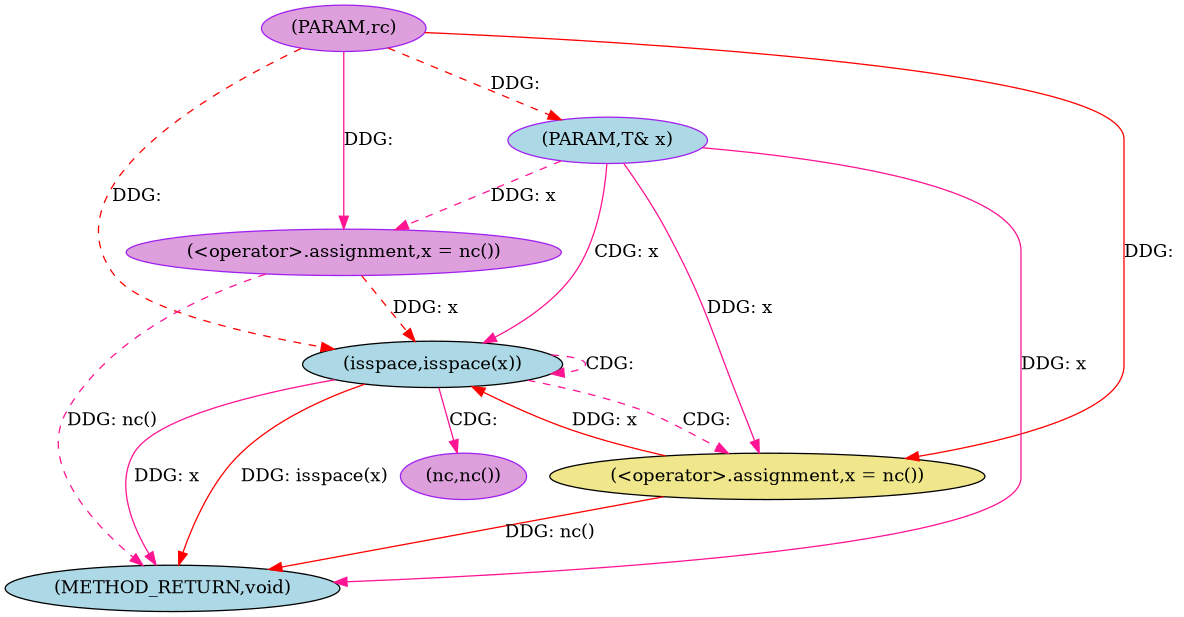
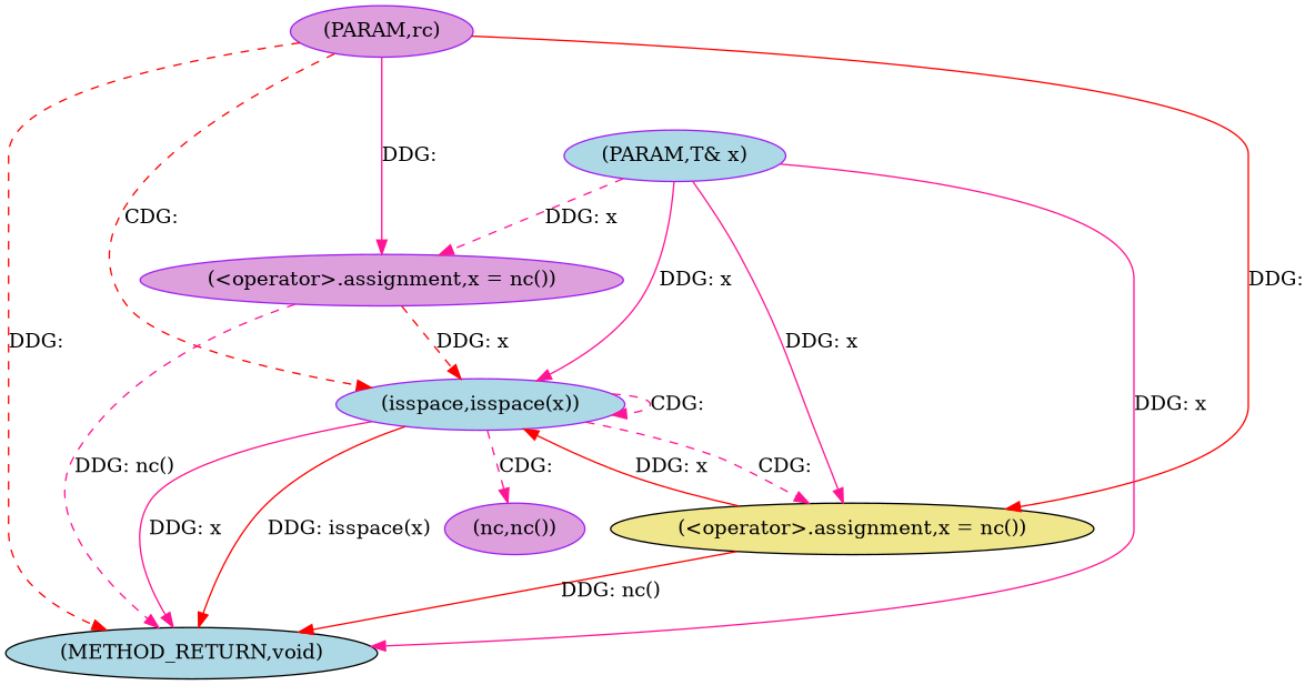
  digraph {
    node [color=purple fillcolor=plum style=filled]
    edge [color=deeppink style=solid]
    n1 [label="(PARAM,rc)"]
    n2 [fillcolor=lightblue label="(PARAM,T& x)"]
    n3 [label="(<operator>.assignment,x = nc())"]
-   n4 [color=black fillcolor=lightblue label="(isspace,isspace(x))"]
+   n4 [fillcolor=lightblue label="(isspace,isspace(x))"]
    n5 [color=black fillcolor=khaki label="(<operator>.assignment,x = nc())"]
    n6 [color=black fillcolor=lightblue label="(METHOD_RETURN,void)"]
    n7 [label="(nc,nc())"]
-   n1 -> n2 [color=red label="DDG: " style=dashed]
+   n1 -> n6 [color=red label="DDG: " style=dashed]
    n1 -> n3 [label="DDG: "]
-   n1 -> n4 [color=red label="DDG: " style=dashed]
+   n1 -> n4 [color=red label="CDG: " style=dashed]
    n1 -> n5 [color=red label="DDG: "]
    n2 -> n3 [label="DDG: x" style=dashed]
-   n2 -> n4 [label="CDG: x"]
+   n2 -> n4 [label="DDG: x"]
    n2 -> n5 [label="DDG: x"]
    n2 -> n6 [label="DDG: x"]
    n3 -> n4 [color=red label="DDG: x" style=dashed]
    n3 -> n6 [label="DDG: nc()" style=dashed]
    n4 -> n4 [label="CDG: " style=dashed]
    n4 -> n5 [label="CDG: " style=dashed]
    n4 -> n6 [label="DDG: x"]
    n4 -> n6 [color=red label="DDG: isspace(x)"]
-   n4 -> n7 [label="CDG: "]
+   n4 -> n7 [label="CDG: " style=dashed]
    n5 -> n4 [color=red label="DDG: x"]
    n5 -> n6 [color=red label="DDG: nc()"]
  }
